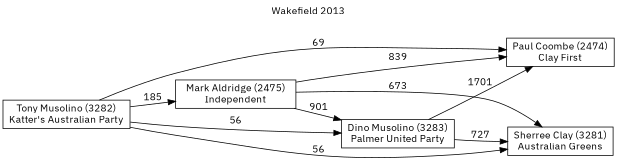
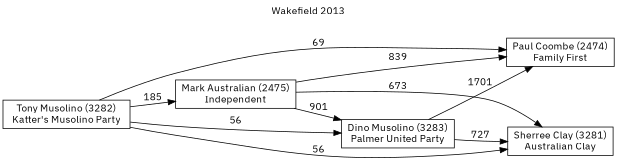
  digraph {
    fontname="IBM Plex Sans"
    label="Wakefield 2013"
    labelloc=t
    mclimit=10
    rankdir=LR
    node [fontname="IBM Plex Sans" shape=box]
    edge [fontname="IBM Plex Sans"]
-   n1 [label="Paul Coombe (2474)\nClay First"]
-   n2 [label="Sherree Clay (3281)\nAustralian Greens"]
+   n1 [label="Paul Coombe (2474)\nFamily First"]
+   n2 [label="Sherree Clay (3281)\nAustralian Clay"]
    n3 [label="Dino Musolino (3283)\nPalmer United Party"]
-   n4 [label="Mark Aldridge (2475)\nIndependent"]
-   n5 [label="Tony Musolino (3282)\nKatter's Australian Party"]
+   n4 [label="Mark Australian (2475)\nIndependent"]
+   n5 [label="Tony Musolino (3282)\nKatter's Musolino Party"]
    n3 -> n1 [label=1701]
    n3 -> n2 [label=727]
    n4 -> n1 [label=839]
    n4 -> n2 [label=673]
    n4 -> n3 [label=901]
    n5 -> n1 [label=69]
    n5 -> n2 [label=56]
    n5 -> n3 [label=56]
    n5 -> n4 [label=185]
  }
